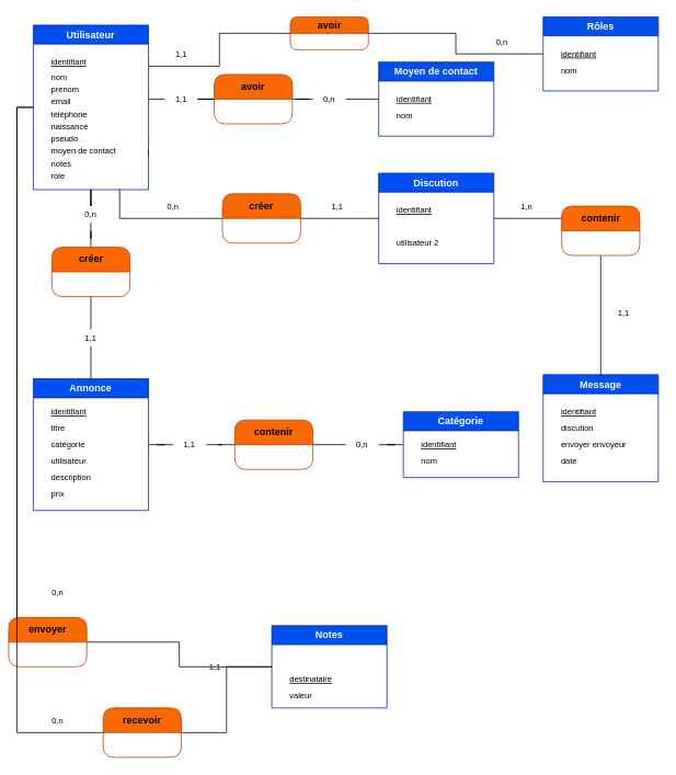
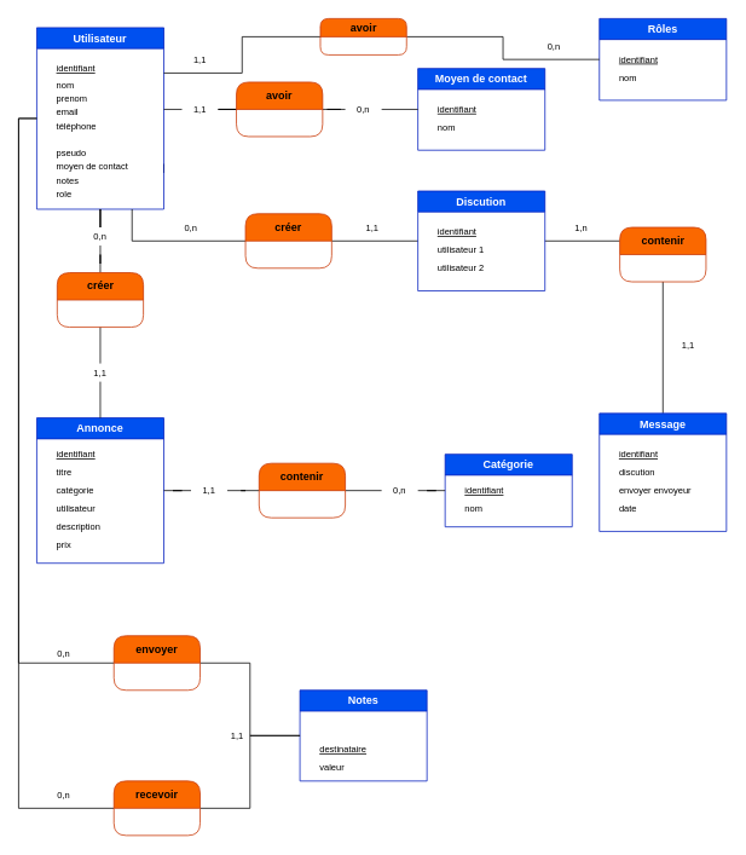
  <mxCell id="0" />
  <mxCell id="1" parent="0" />
  <mxCell id="2" style="edgeStyle=orthogonalEdgeStyle;rounded=0;orthogonalLoop=1;jettySize=auto;html=1;entryX=0.5;entryY=0;entryDx=0;entryDy=0;fontSize=10;endArrow=none;endFill=0;startArrow=none;" edge="1" parent="1" source="35" target="33"><mxGeometry relative="1" as="geometry" /></mxCell>
  <mxCell id="3" style="edgeStyle=orthogonalEdgeStyle;rounded=0;orthogonalLoop=1;jettySize=auto;html=1;entryX=0;entryY=0.5;entryDx=0;entryDy=0;fontSize=10;endArrow=none;endFill=0;startArrow=none;" edge="1" parent="1" source="47" target="43"><mxGeometry relative="1" as="geometry" /></mxCell>
  <mxCell id="4" style="edgeStyle=orthogonalEdgeStyle;rounded=0;orthogonalLoop=1;jettySize=auto;html=1;exitX=1;exitY=0.75;exitDx=0;exitDy=0;fontSize=10;endArrow=none;endFill=0;" edge="1" parent="1" source="5"><mxGeometry relative="1" as="geometry"><mxPoint x="180" y="190" as="targetPoint" /></mxGeometry></mxCell>
  <mxCell id="5" value="Utilisateur" style="swimlane;whiteSpace=wrap;html=1;fillColor=#0050ef;strokeColor=#001DBC;fontColor=#ffffff;" vertex="1" parent="1"><mxGeometry x="40" y="30" width="140" height="200" as="geometry" /></mxCell>
  <mxCell id="6" value="identifiant" style="text;html=1;strokeColor=none;fillColor=none;align=left;verticalAlign=middle;whiteSpace=wrap;rounded=0;fontSize=10;fontStyle=4" vertex="1" parent="5"><mxGeometry x="20" y="35" width="60" height="20" as="geometry" /></mxCell>
  <mxCell id="7" value="nom" style="text;html=1;strokeColor=none;fillColor=none;align=left;verticalAlign=middle;whiteSpace=wrap;rounded=0;fontSize=10;" vertex="1" parent="5"><mxGeometry x="20" y="55" width="60" height="15" as="geometry" /></mxCell>
  <mxCell id="8" value="prenom" style="text;html=1;strokeColor=none;fillColor=none;align=left;verticalAlign=middle;whiteSpace=wrap;rounded=0;fontSize=10;" vertex="1" parent="5"><mxGeometry x="20" y="70" width="60" height="15" as="geometry" /></mxCell>
  <mxCell id="9" value="email" style="text;html=1;strokeColor=none;fillColor=none;align=left;verticalAlign=middle;whiteSpace=wrap;rounded=0;fontSize=10;" vertex="1" parent="5"><mxGeometry x="20" y="85" width="60" height="15" as="geometry" /></mxCell>
  <mxCell id="10" value="téléphone" style="text;html=1;strokeColor=none;fillColor=none;align=left;verticalAlign=middle;whiteSpace=wrap;rounded=0;fontSize=10;" vertex="1" parent="5"><mxGeometry x="20" y="100" width="60" height="15" as="geometry" /></mxCell>
- <mxCell id="11" value="naissance" style="text;html=1;strokeColor=none;fillColor=none;align=left;verticalAlign=middle;whiteSpace=wrap;rounded=0;fontSize=10;" vertex="1" parent="5"><mxGeometry x="20" y="115" width="60" height="15" as="geometry" /></mxCell>
  <mxCell id="12" value="pseudo" style="text;html=1;strokeColor=none;fillColor=none;align=left;verticalAlign=middle;whiteSpace=wrap;rounded=0;fontSize=10;" vertex="1" parent="5"><mxGeometry x="20" y="130" width="60" height="15" as="geometry" /></mxCell>
  <mxCell id="13" value="moyen de contact" style="text;html=1;strokeColor=none;fillColor=none;align=left;verticalAlign=middle;whiteSpace=wrap;rounded=0;fontSize=10;" vertex="1" parent="5"><mxGeometry x="20" y="145" width="100" height="15" as="geometry" /></mxCell>
  <mxCell id="14" value="notes" style="text;html=1;strokeColor=none;fillColor=none;align=left;verticalAlign=middle;whiteSpace=wrap;rounded=0;fontSize=10;" vertex="1" parent="5"><mxGeometry x="20" y="160" width="100" height="15" as="geometry" /></mxCell>
  <mxCell id="15" value="role" style="text;html=1;strokeColor=none;fillColor=none;align=left;verticalAlign=middle;whiteSpace=wrap;rounded=0;fontSize=10;" vertex="1" parent="5"><mxGeometry x="20" y="175" width="100" height="15" as="geometry" /></mxCell>
  <mxCell id="16" style="edgeStyle=orthogonalEdgeStyle;rounded=0;orthogonalLoop=1;jettySize=auto;html=1;entryX=0.5;entryY=1;entryDx=0;entryDy=0;fontSize=10;endArrow=none;endFill=0;startArrow=none;" edge="1" parent="1" source="37" target="33"><mxGeometry relative="1" as="geometry" /></mxCell>
  <mxCell id="17" style="edgeStyle=orthogonalEdgeStyle;rounded=0;orthogonalLoop=1;jettySize=auto;html=1;entryX=0;entryY=0.5;entryDx=0;entryDy=0;fontSize=10;endArrow=none;endFill=0;startArrow=none;" edge="1" parent="1" source="40" target="38"><mxGeometry relative="1" as="geometry" /></mxCell>
  <mxCell id="18" value="&lt;div&gt;Annonce&lt;/div&gt;" style="swimlane;whiteSpace=wrap;html=1;fillColor=#0050ef;strokeColor=#001DBC;fontColor=#ffffff;" vertex="1" parent="1"><mxGeometry x="40" y="460" width="140" height="160" as="geometry" /></mxCell>
  <mxCell id="19" value="identifiant" style="text;html=1;strokeColor=none;fillColor=none;align=left;verticalAlign=middle;whiteSpace=wrap;rounded=0;fontSize=10;fontStyle=4" vertex="1" parent="18"><mxGeometry x="20" y="30" width="60" height="20" as="geometry" /></mxCell>
  <mxCell id="20" value="titre" style="text;html=1;strokeColor=none;fillColor=none;align=left;verticalAlign=middle;whiteSpace=wrap;rounded=0;fontSize=10;fontStyle=0" vertex="1" parent="18"><mxGeometry x="20" y="50" width="60" height="20" as="geometry" /></mxCell>
  <mxCell id="21" value="catégorie" style="text;html=1;strokeColor=none;fillColor=none;align=left;verticalAlign=middle;whiteSpace=wrap;rounded=0;fontSize=10;fontStyle=0" vertex="1" parent="18"><mxGeometry x="20" y="70" width="60" height="20" as="geometry" /></mxCell>
  <mxCell id="22" value="utilisateur" style="text;html=1;strokeColor=none;fillColor=none;align=left;verticalAlign=middle;whiteSpace=wrap;rounded=0;fontSize=10;fontStyle=0" vertex="1" parent="18"><mxGeometry x="20" y="90" width="60" height="20" as="geometry" /></mxCell>
  <mxCell id="23" value="description" style="text;html=1;strokeColor=none;fillColor=none;align=left;verticalAlign=middle;whiteSpace=wrap;rounded=0;fontSize=10;fontStyle=0" vertex="1" parent="18"><mxGeometry x="20" y="110" width="60" height="20" as="geometry" /></mxCell>
  <mxCell id="24" value="prix" style="text;html=1;strokeColor=none;fillColor=none;align=left;verticalAlign=middle;whiteSpace=wrap;rounded=0;fontSize=10;fontStyle=0" vertex="1" parent="18"><mxGeometry x="20" y="130" width="60" height="20" as="geometry" /></mxCell>
  <mxCell id="25" style="edgeStyle=orthogonalEdgeStyle;rounded=0;orthogonalLoop=1;jettySize=auto;html=1;entryX=1;entryY=0.5;entryDx=0;entryDy=0;fontSize=10;endArrow=none;endFill=0;startArrow=none;" edge="1" parent="1" source="45" target="43"><mxGeometry relative="1" as="geometry" /></mxCell>
  <mxCell id="26" value="Moyen de contact" style="swimlane;whiteSpace=wrap;html=1;fillColor=#0050ef;strokeColor=#001DBC;fontColor=#ffffff;" vertex="1" parent="1"><mxGeometry x="460" y="75" width="140" height="90" as="geometry" /></mxCell>
  <mxCell id="27" value="identifiant" style="text;html=1;strokeColor=none;fillColor=none;align=left;verticalAlign=middle;whiteSpace=wrap;rounded=0;fontSize=10;fontStyle=4" vertex="1" parent="26"><mxGeometry x="20" y="35" width="60" height="20" as="geometry" /></mxCell>
  <mxCell id="28" value="nom" style="text;html=1;strokeColor=none;fillColor=none;align=left;verticalAlign=middle;whiteSpace=wrap;rounded=0;fontSize=10;" vertex="1" parent="26"><mxGeometry x="20" y="55" width="60" height="20" as="geometry" /></mxCell>
  <mxCell id="29" style="edgeStyle=orthogonalEdgeStyle;rounded=0;orthogonalLoop=1;jettySize=auto;html=1;entryX=1;entryY=0.5;entryDx=0;entryDy=0;fontSize=10;endArrow=none;endFill=0;startArrow=none;" edge="1" parent="1" source="42" target="38"><mxGeometry relative="1" as="geometry" /></mxCell>
  <mxCell id="30" value="Catégorie" style="swimlane;whiteSpace=wrap;html=1;fillColor=#0050ef;strokeColor=#001DBC;fontColor=#ffffff;startSize=23;" vertex="1" parent="1"><mxGeometry x="490" y="500" width="140" height="80" as="geometry" /></mxCell>
  <mxCell id="31" value="nom" style="text;html=1;strokeColor=none;fillColor=none;align=left;verticalAlign=middle;whiteSpace=wrap;rounded=0;fontSize=10;" vertex="1" parent="30"><mxGeometry x="20" y="50" width="60" height="20" as="geometry" /></mxCell>
  <mxCell id="32" value="identifiant" style="text;html=1;strokeColor=none;fillColor=none;align=left;verticalAlign=middle;whiteSpace=wrap;rounded=0;fontSize=10;fontStyle=4" vertex="1" parent="30"><mxGeometry x="20" y="30" width="60" height="20" as="geometry" /></mxCell>
  <mxCell id="33" value="créer" style="swimlane;whiteSpace=wrap;html=1;fillColor=#fa6800;strokeColor=#C73500;fontColor=#000000;rounded=1;startSize=30;" vertex="1" parent="1"><mxGeometry x="62.5" y="300" width="95" height="60" as="geometry" /></mxCell>
  <mxCell id="34" value="" style="edgeStyle=orthogonalEdgeStyle;rounded=0;orthogonalLoop=1;jettySize=auto;html=1;entryX=0.5;entryY=0;entryDx=0;entryDy=0;fontSize=10;endArrow=none;endFill=0;" edge="1" parent="1" source="5" target="35"><mxGeometry relative="1" as="geometry"><mxPoint x="110" y="200" as="sourcePoint" /><mxPoint x="110" y="280" as="targetPoint" /></mxGeometry></mxCell>
  <mxCell id="35" value="0,n" style="text;html=1;strokeColor=none;fillColor=none;align=center;verticalAlign=middle;whiteSpace=wrap;rounded=0;fontSize=10;" vertex="1" parent="1"><mxGeometry x="80" y="250" width="60" height="20" as="geometry" /></mxCell>
  <mxCell id="36" value="" style="edgeStyle=orthogonalEdgeStyle;rounded=0;orthogonalLoop=1;jettySize=auto;html=1;entryX=0.5;entryY=1;entryDx=0;entryDy=0;fontSize=10;endArrow=none;endFill=0;" edge="1" parent="1" source="18" target="37"><mxGeometry relative="1" as="geometry"><mxPoint x="110" y="460" as="sourcePoint" /><mxPoint x="110" y="360" as="targetPoint" /></mxGeometry></mxCell>
  <mxCell id="37" value="1,1" style="text;html=1;strokeColor=none;fillColor=none;align=center;verticalAlign=middle;whiteSpace=wrap;rounded=0;fontSize=10;" vertex="1" parent="1"><mxGeometry x="80" y="400" width="60" height="20" as="geometry" /></mxCell>
  <mxCell id="38" value="contenir" style="swimlane;whiteSpace=wrap;html=1;fillColor=#fa6800;strokeColor=#C73500;fontColor=#000000;rounded=1;startSize=30;" vertex="1" parent="1"><mxGeometry x="285" y="510" width="95" height="60" as="geometry" /></mxCell>
  <mxCell id="39" value="" style="edgeStyle=orthogonalEdgeStyle;rounded=0;orthogonalLoop=1;jettySize=auto;html=1;entryX=0;entryY=0.5;entryDx=0;entryDy=0;fontSize=10;endArrow=none;endFill=0;" edge="1" parent="1" source="18" target="40"><mxGeometry relative="1" as="geometry"><mxPoint x="180" y="520" as="sourcePoint" /><mxPoint x="260" y="520" as="targetPoint" /></mxGeometry></mxCell>
  <mxCell id="40" value="1,1" style="text;html=1;strokeColor=none;fillColor=none;align=center;verticalAlign=middle;whiteSpace=wrap;rounded=0;fontSize=10;" vertex="1" parent="1"><mxGeometry x="210" y="530" width="40" height="20" as="geometry" /></mxCell>
  <mxCell id="41" value="" style="edgeStyle=orthogonalEdgeStyle;rounded=0;orthogonalLoop=1;jettySize=auto;html=1;entryX=1;entryY=0.5;entryDx=0;entryDy=0;fontSize=10;endArrow=none;endFill=0;" edge="1" parent="1" source="30" target="42"><mxGeometry relative="1" as="geometry"><mxPoint x="490" y="540" as="sourcePoint" /><mxPoint x="395" y="540" as="targetPoint" /></mxGeometry></mxCell>
  <mxCell id="42" value="0,n" style="text;html=1;strokeColor=none;fillColor=none;align=center;verticalAlign=middle;whiteSpace=wrap;rounded=0;fontSize=10;" vertex="1" parent="1"><mxGeometry x="420" y="530" width="40" height="20" as="geometry" /></mxCell>
  <mxCell id="43" value="avoir" style="swimlane;whiteSpace=wrap;html=1;fillColor=#fa6800;strokeColor=#C73500;fontColor=#000000;rounded=1;startSize=30;" vertex="1" parent="1"><mxGeometry x="260" y="90" width="95" height="60" as="geometry" /></mxCell>
  <mxCell id="44" value="" style="edgeStyle=orthogonalEdgeStyle;rounded=0;orthogonalLoop=1;jettySize=auto;html=1;entryX=1;entryY=0.5;entryDx=0;entryDy=0;fontSize=10;endArrow=none;endFill=0;" edge="1" parent="1" source="26" target="45"><mxGeometry relative="1" as="geometry"><mxPoint x="450" y="120" as="sourcePoint" /><mxPoint x="355" y="120" as="targetPoint" /></mxGeometry></mxCell>
  <mxCell id="45" value="0,n" style="text;html=1;strokeColor=none;fillColor=none;align=center;verticalAlign=middle;whiteSpace=wrap;rounded=0;fontSize=10;" vertex="1" parent="1"><mxGeometry x="380" y="110" width="40" height="20" as="geometry" /></mxCell>
  <mxCell id="46" value="" style="edgeStyle=orthogonalEdgeStyle;rounded=0;orthogonalLoop=1;jettySize=auto;html=1;entryX=0;entryY=0.5;entryDx=0;entryDy=0;fontSize=10;endArrow=none;endFill=0;" edge="1" parent="1" source="5" target="47"><mxGeometry relative="1" as="geometry"><mxPoint x="180" y="120" as="sourcePoint" /><mxPoint x="260" y="120" as="targetPoint" /><Array as="points"><mxPoint x="190" y="120" /><mxPoint x="190" y="120" /></Array></mxGeometry></mxCell>
  <mxCell id="47" value="1,1" style="text;html=1;align=center;verticalAlign=middle;whiteSpace=wrap;rounded=0;fontSize=10;" vertex="1" parent="1"><mxGeometry x="200" y="110" width="40" height="20" as="geometry" /></mxCell>
  <mxCell id="48" style="edgeStyle=orthogonalEdgeStyle;rounded=0;orthogonalLoop=1;jettySize=auto;html=1;entryX=0;entryY=0.25;entryDx=0;entryDy=0;fontSize=10;endArrow=none;endFill=0;" edge="1" parent="1" source="50" target="62"><mxGeometry relative="1" as="geometry" /></mxCell>
  <mxCell id="49" style="edgeStyle=orthogonalEdgeStyle;rounded=0;orthogonalLoop=1;jettySize=auto;html=1;entryX=1;entryY=0.5;entryDx=0;entryDy=0;fontSize=10;endArrow=none;endFill=0;" edge="1" parent="1" source="50" target="61"><mxGeometry relative="1" as="geometry" /></mxCell>
  <mxCell id="50" value="Discution" style="swimlane;whiteSpace=wrap;html=1;fillColor=#0050ef;strokeColor=#001DBC;fontColor=#ffffff;" vertex="1" parent="1"><mxGeometry x="460" y="210" width="140" height="110" as="geometry" /></mxCell>
  <mxCell id="51" value="identifiant" style="text;html=1;strokeColor=none;fillColor=none;align=left;verticalAlign=middle;whiteSpace=wrap;rounded=0;fontSize=10;fontStyle=4" vertex="1" parent="50"><mxGeometry x="20" y="35" width="60" height="20" as="geometry" /></mxCell>
+ <mxCell id="52" value="utilisateur 1" style="text;html=1;strokeColor=none;fillColor=none;align=left;verticalAlign=middle;whiteSpace=wrap;rounded=0;fontSize=10;" vertex="1" parent="50"><mxGeometry x="20" y="55" width="60" height="20" as="geometry" /></mxCell>
  <mxCell id="53" value="utilisateur 2" style="text;html=1;strokeColor=none;fillColor=none;align=left;verticalAlign=middle;whiteSpace=wrap;rounded=0;fontSize=10;" vertex="1" parent="50"><mxGeometry x="20" y="75" width="60" height="20" as="geometry" /></mxCell>
  <mxCell id="54" style="edgeStyle=orthogonalEdgeStyle;rounded=0;orthogonalLoop=1;jettySize=auto;html=1;entryX=0.5;entryY=1;entryDx=0;entryDy=0;fontSize=10;endArrow=none;endFill=0;" edge="1" parent="1" source="55" target="62"><mxGeometry relative="1" as="geometry" /></mxCell>
  <mxCell id="55" value="Message" style="swimlane;whiteSpace=wrap;html=1;fillColor=#0050ef;strokeColor=#001DBC;fontColor=#ffffff;startSize=23;" vertex="1" parent="1"><mxGeometry x="660" y="455" width="140" height="130" as="geometry" /></mxCell>
  <mxCell id="56" value="identifiant" style="text;html=1;strokeColor=none;fillColor=none;align=left;verticalAlign=middle;whiteSpace=wrap;rounded=0;fontSize=10;fontStyle=4" vertex="1" parent="55"><mxGeometry x="20" y="35" width="60" height="20" as="geometry" /></mxCell>
  <mxCell id="57" value="discution" style="text;html=1;strokeColor=none;fillColor=none;align=left;verticalAlign=middle;whiteSpace=wrap;rounded=0;fontSize=10;" vertex="1" parent="55"><mxGeometry x="20" y="55" width="60" height="20" as="geometry" /></mxCell>
  <mxCell id="58" value="envoyer envoyeur" style="text;html=1;strokeColor=none;fillColor=none;align=left;verticalAlign=middle;whiteSpace=wrap;rounded=0;fontSize=10;" vertex="1" parent="55"><mxGeometry x="20" y="75" width="100" height="20" as="geometry" /></mxCell>
  <mxCell id="59" value="date" style="text;html=1;strokeColor=none;fillColor=none;align=left;verticalAlign=middle;whiteSpace=wrap;rounded=0;fontSize=10;" vertex="1" parent="55"><mxGeometry x="20" y="95" width="100" height="20" as="geometry" /></mxCell>
  <mxCell id="60" style="edgeStyle=orthogonalEdgeStyle;rounded=0;orthogonalLoop=1;jettySize=auto;html=1;entryX=0.75;entryY=1;entryDx=0;entryDy=0;fontSize=10;endArrow=none;endFill=0;" edge="1" parent="1" source="61" target="5"><mxGeometry relative="1" as="geometry" /></mxCell>
  <mxCell id="61" value="créer" style="swimlane;whiteSpace=wrap;html=1;fillColor=#fa6800;strokeColor=#C73500;fontColor=#000000;rounded=1;startSize=30;" vertex="1" parent="1"><mxGeometry x="270" y="235" width="95" height="60" as="geometry" /></mxCell>
  <mxCell id="62" value="contenir" style="swimlane;whiteSpace=wrap;html=1;fillColor=#fa6800;strokeColor=#C73500;fontColor=#000000;rounded=1;startSize=30;" vertex="1" parent="1"><mxGeometry x="682.5" y="250" width="95" height="60" as="geometry" /></mxCell>
  <mxCell id="63" value="1,n" style="text;html=1;align=center;verticalAlign=middle;whiteSpace=wrap;rounded=0;fontSize=10;" vertex="1" parent="1"><mxGeometry x="620" y="240" width="40" height="20" as="geometry" /></mxCell>
  <mxCell id="64" value="1,1" style="text;html=1;align=center;verticalAlign=middle;whiteSpace=wrap;rounded=0;fontSize=10;" vertex="1" parent="1"><mxGeometry x="737.5" y="370" width="40" height="20" as="geometry" /></mxCell>
  <mxCell id="65" value="1,1" style="text;html=1;align=center;verticalAlign=middle;whiteSpace=wrap;rounded=0;fontSize=10;" vertex="1" parent="1"><mxGeometry x="390" y="240" width="40" height="20" as="geometry" /></mxCell>
  <mxCell id="66" value="0,n" style="text;html=1;align=center;verticalAlign=middle;whiteSpace=wrap;rounded=0;fontSize=10;" vertex="1" parent="1"><mxGeometry x="190" y="240" width="40" height="20" as="geometry" /></mxCell>
  <mxCell id="67" value="Rôles" style="swimlane;whiteSpace=wrap;html=1;fillColor=#0050ef;strokeColor=#001DBC;fontColor=#ffffff;" vertex="1" parent="1"><mxGeometry x="660" y="20" width="140" height="90" as="geometry" /></mxCell>
  <mxCell id="68" value="identifiant" style="text;html=1;strokeColor=none;fillColor=none;align=left;verticalAlign=middle;whiteSpace=wrap;rounded=0;fontSize=10;fontStyle=4" vertex="1" parent="67"><mxGeometry x="20" y="35" width="60" height="20" as="geometry" /></mxCell>
  <mxCell id="69" value="nom" style="text;html=1;strokeColor=none;fillColor=none;align=left;verticalAlign=middle;whiteSpace=wrap;rounded=0;fontSize=10;" vertex="1" parent="67"><mxGeometry x="20" y="55" width="60" height="20" as="geometry" /></mxCell>
  <mxCell id="70" style="edgeStyle=orthogonalEdgeStyle;rounded=0;orthogonalLoop=1;jettySize=auto;html=1;entryX=1;entryY=0.25;entryDx=0;entryDy=0;fontSize=10;endArrow=none;endFill=0;" edge="1" parent="1" source="72" target="5"><mxGeometry relative="1" as="geometry" /></mxCell>
  <mxCell id="71" style="edgeStyle=orthogonalEdgeStyle;rounded=0;orthogonalLoop=1;jettySize=auto;html=1;entryX=0;entryY=0.5;entryDx=0;entryDy=0;fontSize=10;endArrow=none;endFill=0;" edge="1" parent="1" source="72" target="67"><mxGeometry relative="1" as="geometry" /></mxCell>
  <mxCell id="72" value="avoir" style="swimlane;whiteSpace=wrap;html=1;fillColor=#fa6800;strokeColor=#C73500;fontColor=#000000;rounded=1;startSize=20;" vertex="1" parent="1"><mxGeometry x="352.5" y="20" width="95" height="40" as="geometry" /></mxCell>
  <mxCell id="73" value="1,1" style="text;html=1;align=center;verticalAlign=middle;whiteSpace=wrap;rounded=0;fontSize=10;" vertex="1" parent="1"><mxGeometry x="200" y="55" width="40" height="20" as="geometry" /></mxCell>
  <mxCell id="74" value="&lt;div&gt;0,n&lt;/div&gt;" style="text;html=1;align=center;verticalAlign=middle;whiteSpace=wrap;rounded=0;fontSize=10;" vertex="1" parent="1"><mxGeometry x="590" y="40" width="40" height="20" as="geometry" /></mxCell>
  <mxCell id="75" value="Notes" style="swimlane;whiteSpace=wrap;html=1;fillColor=#0050ef;strokeColor=#001DBC;fontColor=#ffffff;" vertex="1" parent="1"><mxGeometry x="330" y="760" width="140" height="100" as="geometry" /></mxCell>
  <mxCell id="76" value="destinataire" style="text;html=1;strokeColor=none;fillColor=none;align=left;verticalAlign=middle;whiteSpace=wrap;rounded=0;fontSize=10;fontStyle=4" vertex="1" parent="75"><mxGeometry x="20" y="55" width="60" height="20" as="geometry" /></mxCell>
  <mxCell id="77" value="valeur" style="text;html=1;strokeColor=none;fillColor=none;align=left;verticalAlign=middle;whiteSpace=wrap;rounded=0;fontSize=10;" vertex="1" parent="75"><mxGeometry x="20" y="75" width="60" height="20" as="geometry" /></mxCell>
  <mxCell id="78" style="edgeStyle=orthogonalEdgeStyle;rounded=0;orthogonalLoop=1;jettySize=auto;html=1;entryX=0;entryY=0.5;entryDx=0;entryDy=0;fontSize=10;endArrow=none;endFill=0;" edge="1" parent="1" source="80" target="75"><mxGeometry relative="1" as="geometry" /></mxCell>
  <mxCell id="79" style="edgeStyle=orthogonalEdgeStyle;rounded=0;orthogonalLoop=1;jettySize=auto;html=1;entryX=0;entryY=0.5;entryDx=0;entryDy=0;fontSize=10;endArrow=none;endFill=0;" edge="1" parent="1" source="80" target="5"><mxGeometry relative="1" as="geometry"><Array as="points"><mxPoint x="20" y="730" /><mxPoint x="20" y="130" /></Array></mxGeometry></mxCell>
- <mxCell id="80" value="envoyer" style="swimlane;whiteSpace=wrap;html=1;fillColor=#fa6800;strokeColor=#C73500;fontColor=#000000;rounded=1;startSize=30;" vertex="1" parent="1"><mxGeometry x="10" y="750" width="95" height="60" as="geometry" /></mxCell>
+ <mxCell id="80" value="envoyer" style="swimlane;whiteSpace=wrap;html=1;fillColor=#fa6800;strokeColor=#C73500;fontColor=#000000;rounded=1;startSize=30;" vertex="1" parent="1"><mxGeometry x="125" y="700" width="95" height="60" as="geometry" /></mxCell>
  <mxCell id="81" style="edgeStyle=orthogonalEdgeStyle;rounded=0;orthogonalLoop=1;jettySize=auto;html=1;entryX=0;entryY=0.5;entryDx=0;entryDy=0;fontSize=10;endArrow=none;endFill=0;" edge="1" parent="1" source="83" target="75"><mxGeometry relative="1" as="geometry" /></mxCell>
  <mxCell id="82" style="edgeStyle=orthogonalEdgeStyle;rounded=0;orthogonalLoop=1;jettySize=auto;html=1;entryX=0;entryY=0.5;entryDx=0;entryDy=0;fontSize=10;endArrow=none;endFill=0;" edge="1" parent="1" source="83" target="5"><mxGeometry relative="1" as="geometry"><Array as="points"><mxPoint x="20" y="890" /><mxPoint x="20" y="130" /></Array></mxGeometry></mxCell>
  <mxCell id="83" value="recevoir" style="swimlane;whiteSpace=wrap;html=1;fillColor=#fa6800;strokeColor=#C73500;fontColor=#000000;rounded=1;startSize=30;" vertex="1" parent="1"><mxGeometry x="125" y="860" width="95" height="60" as="geometry" /></mxCell>
  <mxCell id="84" value="0,n" style="text;html=1;align=center;verticalAlign=middle;whiteSpace=wrap;rounded=0;fontSize=10;" vertex="1" parent="1"><mxGeometry x="50" y="710" width="40" height="20" as="geometry" /></mxCell>
  <mxCell id="85" value="0,n" style="text;html=1;align=center;verticalAlign=middle;whiteSpace=wrap;rounded=0;fontSize=10;" vertex="1" parent="1"><mxGeometry x="50" y="865" width="40" height="20" as="geometry" /></mxCell>
  <mxCell id="86" value="1,1" style="text;html=1;align=center;verticalAlign=middle;whiteSpace=wrap;rounded=0;fontSize=10;" vertex="1" parent="1"><mxGeometry x="241" y="800" width="40" height="20" as="geometry" /></mxCell>
